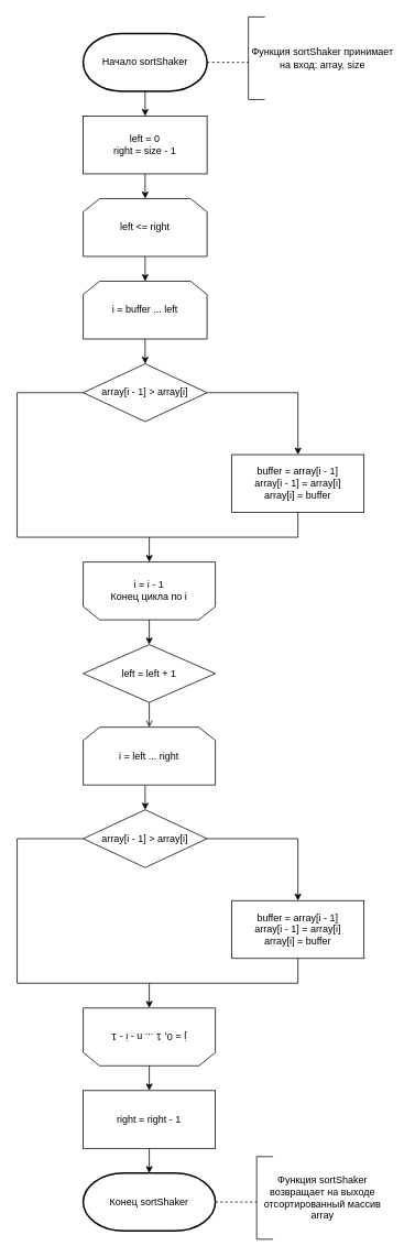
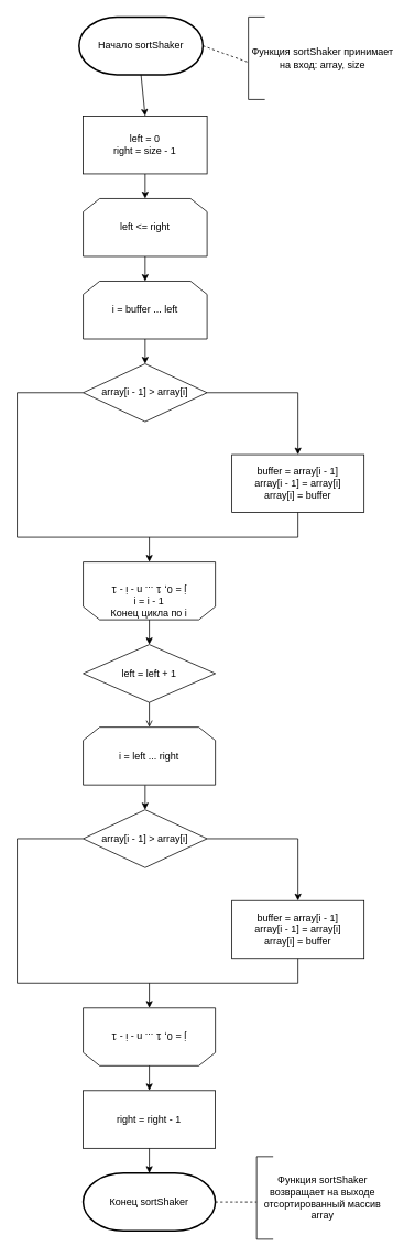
  <mxCell id="0" />
  <mxCell id="1" parent="0" />
- <mxCell id="2" value="Начало sortShaker" style="strokeWidth=2;html=1;shape=mxgraph.flowchart.terminator;whiteSpace=wrap;" vertex="1" parent="1"><mxGeometry x="100" y="40" width="150" height="70" as="geometry" /></mxCell>
+ <mxCell id="2" value="Начало sortShaker" style="strokeWidth=2;html=1;shape=mxgraph.flowchart.terminator;whiteSpace=wrap;" vertex="1" parent="1"><mxGeometry x="95" y="20" width="150" height="70" as="geometry" /></mxCell>
  <mxCell id="3" value="" style="endArrow=none;dashed=1;html=1;exitX=1;exitY=0.5;exitDx=0;exitDy=0;exitPerimeter=0;" edge="1" parent="1" source="2"><mxGeometry width="50" height="50" relative="1" as="geometry"><mxPoint x="410" y="150" as="sourcePoint" /><mxPoint x="300" y="75" as="targetPoint" /></mxGeometry></mxCell>
  <mxCell id="4" value="" style="endArrow=none;html=1;" edge="1" parent="1"><mxGeometry width="50" height="50" relative="1" as="geometry"><mxPoint x="300" y="120" as="sourcePoint" /><mxPoint x="300" y="20" as="targetPoint" /></mxGeometry></mxCell>
  <mxCell id="5" value="" style="endArrow=none;html=1;" edge="1" parent="1"><mxGeometry width="50" height="50" relative="1" as="geometry"><mxPoint x="300" y="20" as="sourcePoint" /><mxPoint x="320" y="20" as="targetPoint" /></mxGeometry></mxCell>
  <mxCell id="6" value="" style="endArrow=none;html=1;" edge="1" parent="1"><mxGeometry width="50" height="50" relative="1" as="geometry"><mxPoint x="300" y="120" as="sourcePoint" /><mxPoint x="320" y="120" as="targetPoint" /></mxGeometry></mxCell>
  <mxCell id="7" value="Функция sortShaker&amp;nbsp;принимает на вход: array, size" style="text;html=1;strokeColor=none;fillColor=none;align=center;verticalAlign=middle;whiteSpace=wrap;rounded=0;" vertex="1" parent="1"><mxGeometry x="300" y="20" width="180" height="100" as="geometry" /></mxCell>
  <mxCell id="8" value="Конец sortShaker" style="strokeWidth=2;html=1;shape=mxgraph.flowchart.terminator;whiteSpace=wrap;" vertex="1" parent="1"><mxGeometry x="100" y="1420" width="160" height="70" as="geometry" /></mxCell>
  <mxCell id="9" value="" style="endArrow=none;dashed=1;html=1;exitX=1;exitY=0.5;exitDx=0;exitDy=0;exitPerimeter=0;" edge="1" parent="1"><mxGeometry width="50" height="50" relative="1" as="geometry"><mxPoint x="260" y="1455" as="sourcePoint" /><mxPoint x="310" y="1455" as="targetPoint" /></mxGeometry></mxCell>
  <mxCell id="10" value="" style="endArrow=none;html=1;" edge="1" parent="1"><mxGeometry width="50" height="50" relative="1" as="geometry"><mxPoint x="310" y="1500" as="sourcePoint" /><mxPoint x="310" y="1400" as="targetPoint" /></mxGeometry></mxCell>
  <mxCell id="11" value="" style="endArrow=none;html=1;" edge="1" parent="1"><mxGeometry width="50" height="50" relative="1" as="geometry"><mxPoint x="310" y="1400" as="sourcePoint" /><mxPoint x="330" y="1400" as="targetPoint" /></mxGeometry></mxCell>
  <mxCell id="12" value="" style="endArrow=none;html=1;" edge="1" parent="1"><mxGeometry width="50" height="50" relative="1" as="geometry"><mxPoint x="310" y="1500" as="sourcePoint" /><mxPoint x="330" y="1500" as="targetPoint" /></mxGeometry></mxCell>
  <mxCell id="13" value="Функция sortShaker возвращает на выходе отсортированный массив&lt;br&gt;array" style="text;html=1;strokeColor=none;fillColor=none;align=center;verticalAlign=middle;whiteSpace=wrap;rounded=0;" vertex="1" parent="1"><mxGeometry x="310" y="1400" width="160" height="100" as="geometry" /></mxCell>
  <mxCell id="14" value="" style="endArrow=classic;html=1;strokeColor=#000000;exitX=0.5;exitY=1;exitDx=0;exitDy=0;exitPerimeter=0;entryX=0.5;entryY=0;entryDx=0;entryDy=0;" edge="1" parent="1" source="2"><mxGeometry width="50" height="50" relative="1" as="geometry"><mxPoint x="120" y="400" as="sourcePoint" /><mxPoint x="175" y="140" as="targetPoint" /></mxGeometry></mxCell>
  <mxCell id="15" value="" style="endArrow=classic;html=1;strokeColor=#000000;exitX=0.5;exitY=1;exitDx=0;exitDy=0;entryX=0.5;entryY=0;entryDx=0;entryDy=0;" edge="1" parent="1"><mxGeometry width="50" height="50" relative="1" as="geometry"><mxPoint x="175" y="210" as="sourcePoint" /><mxPoint x="175" y="240" as="targetPoint" /></mxGeometry></mxCell>
  <mxCell id="16" value="" style="endArrow=classic;html=1;strokeColor=#000000;exitX=0.5;exitY=1;exitDx=0;exitDy=0;entryX=0.5;entryY=0;entryDx=0;entryDy=0;" edge="1" parent="1"><mxGeometry width="50" height="50" relative="1" as="geometry"><mxPoint x="175" y="310" as="sourcePoint" /><mxPoint x="175" y="340" as="targetPoint" /></mxGeometry></mxCell>
  <mxCell id="17" value="" style="endArrow=classic;html=1;strokeColor=#000000;exitX=0.5;exitY=1;exitDx=0;exitDy=0;entryX=0.5;entryY=0;entryDx=0;entryDy=0;" edge="1" parent="1"><mxGeometry width="50" height="50" relative="1" as="geometry"><mxPoint x="175" y="410" as="sourcePoint" /><mxPoint x="175" y="440" as="targetPoint" /></mxGeometry></mxCell>
  <mxCell id="18" value="left = 0&lt;br&gt;right = size - 1" style="rounded=0;whiteSpace=wrap;html=1;shadow=0;sketch=0;strokeColor=#000000;" vertex="1" parent="1"><mxGeometry x="100" y="140" width="150" height="70" as="geometry" /></mxCell>
  <mxCell id="19" value="left &amp;lt;= right" style="shape=loopLimit;whiteSpace=wrap;html=1;shadow=0;sketch=0;strokeColor=#000000;" vertex="1" parent="1"><mxGeometry x="100" y="240" width="150" height="70" as="geometry" /></mxCell>
  <mxCell id="20" value="i = buffer ... left" style="shape=loopLimit;whiteSpace=wrap;html=1;shadow=0;sketch=0;strokeColor=#000000;" vertex="1" parent="1"><mxGeometry x="100" y="340" width="150" height="70" as="geometry" /></mxCell>
  <mxCell id="21" value="array[i - 1] &amp;gt; array[i]" style="rhombus;whiteSpace=wrap;html=1;shadow=0;sketch=0;strokeColor=#000000;fillColor=#ffffff;" vertex="1" parent="1"><mxGeometry x="100" y="440" width="150" height="70" as="geometry" /></mxCell>
  <mxCell id="22" value="" style="endArrow=classic;html=1;strokeColor=#000000;exitX=1;exitY=0.5;exitDx=0;exitDy=0;rounded=0;" edge="1" parent="1" source="21"><mxGeometry width="50" height="50" relative="1" as="geometry"><mxPoint x="280" y="560" as="sourcePoint" /><mxPoint x="360" y="550" as="targetPoint" /><Array as="points"><mxPoint x="360" y="475" /></Array></mxGeometry></mxCell>
  <mxCell id="23" value="buffer = array[i - 1]&lt;br&gt;array[i - 1] = array[i]&lt;br&gt;array[i] = buffer" style="rounded=0;whiteSpace=wrap;html=1;shadow=0;sketch=0;strokeColor=#000000;" vertex="1" parent="1"><mxGeometry x="280" y="550" width="160" height="70" as="geometry" /></mxCell>
  <mxCell id="24" value="" style="endArrow=none;html=1;strokeColor=#000000;entryX=0;entryY=0.5;entryDx=0;entryDy=0;rounded=0;" edge="1" parent="1" target="21"><mxGeometry width="50" height="50" relative="1" as="geometry"><mxPoint x="20" y="650" as="sourcePoint" /><mxPoint x="100" y="570" as="targetPoint" /><Array as="points"><mxPoint x="20" y="475" /></Array></mxGeometry></mxCell>
  <mxCell id="25" value="" style="endArrow=none;html=1;strokeColor=#000000;entryX=0.5;entryY=1;entryDx=0;entryDy=0;rounded=0;" edge="1" parent="1" target="23"><mxGeometry width="50" height="50" relative="1" as="geometry"><mxPoint x="20" y="650" as="sourcePoint" /><mxPoint x="410" y="680" as="targetPoint" /><Array as="points"><mxPoint x="360" y="650" /></Array></mxGeometry></mxCell>
  <mxCell id="26" value="" style="endArrow=classic;html=1;strokeColor=#000000;" edge="1" parent="1"><mxGeometry width="50" height="50" relative="1" as="geometry"><mxPoint x="180" y="650" as="sourcePoint" /><mxPoint x="180" y="680" as="targetPoint" /></mxGeometry></mxCell>
  <mxCell id="27" value="j = 0, 1 ... n - i - 1" style="shape=loopLimit;whiteSpace=wrap;html=1;shadow=0;sketch=0;strokeColor=#000000;rotation=-180;size=20;" vertex="1" parent="1"><mxGeometry x="100" y="680" width="160" height="70" as="geometry" /></mxCell>
- <mxCell id="28" value="i = i - 1&lt;br&gt;Конец цикла по i" style="text;html=1;align=center;verticalAlign=middle;whiteSpace=wrap;rounded=0;shadow=0;sketch=0;fillColor=#ffffff;" vertex="1" parent="1"><mxGeometry x="120" y="705" width="120" height="20" as="geometry" /></mxCell>
+ <mxCell id="28" value="i = i - 1&lt;br&gt;Конец цикла по i" style="text;html=1;align=center;verticalAlign=middle;whiteSpace=wrap;rounded=0;shadow=0;sketch=0;fillColor=#ffffff;" vertex="1" parent="1"><mxGeometry x="120" y="725" width="120" height="20" as="geometry" /></mxCell>
  <mxCell id="29" value="left = left + 1" style="rhombus;whiteSpace=wrap;html=1;shadow=0;sketch=0;strokeColor=#000000;" vertex="1" parent="1"><mxGeometry x="100" y="780" width="160" height="70" as="geometry" /></mxCell>
  <mxCell id="30" value="" style="endArrow=classic;html=1;strokeColor=#000000;exitX=0.5;exitY=0;exitDx=0;exitDy=0;entryX=0.5;entryY=0;entryDx=0;entryDy=0;" edge="1" parent="1" source="27" target="29"><mxGeometry width="50" height="50" relative="1" as="geometry"><mxPoint x="310" y="920" as="sourcePoint" /><mxPoint x="360" y="870" as="targetPoint" /></mxGeometry></mxCell>
  <mxCell id="31" value="" style="endArrow=classic;html=1;strokeColor=#000000;exitX=0.5;exitY=1;exitDx=0;exitDy=0;entryX=0.5;entryY=0;entryDx=0;entryDy=0;" edge="1" parent="1"><mxGeometry width="50" height="50" relative="1" as="geometry"><mxPoint x="175" y="950" as="sourcePoint" /><mxPoint x="175" y="980" as="targetPoint" /></mxGeometry></mxCell>
  <mxCell id="32" value="i = left ... right" style="shape=loopLimit;whiteSpace=wrap;html=1;shadow=0;sketch=0;strokeColor=#000000;" vertex="1" parent="1"><mxGeometry x="100" y="880" width="160" height="70" as="geometry" /></mxCell>
  <mxCell id="33" value="array[i - 1] &amp;gt; array[i]" style="rhombus;whiteSpace=wrap;html=1;shadow=0;sketch=0;strokeColor=#000000;fillColor=#ffffff;" vertex="1" parent="1"><mxGeometry x="100" y="980" width="150" height="70" as="geometry" /></mxCell>
  <mxCell id="34" value="" style="endArrow=classic;html=1;strokeColor=#000000;exitX=1;exitY=0.5;exitDx=0;exitDy=0;rounded=0;" edge="1" parent="1" source="33"><mxGeometry width="50" height="50" relative="1" as="geometry"><mxPoint x="280" y="1100" as="sourcePoint" /><mxPoint x="360" y="1090" as="targetPoint" /><Array as="points"><mxPoint x="360" y="1015" /></Array></mxGeometry></mxCell>
  <mxCell id="35" value="buffer = array[i - 1]&lt;br&gt;array[i - 1] = array[i]&lt;br&gt;array[i] = buffer" style="rounded=0;whiteSpace=wrap;html=1;shadow=0;sketch=0;strokeColor=#000000;" vertex="1" parent="1"><mxGeometry x="280" y="1090" width="160" height="70" as="geometry" /></mxCell>
  <mxCell id="36" value="" style="endArrow=none;html=1;strokeColor=#000000;entryX=0;entryY=0.5;entryDx=0;entryDy=0;rounded=0;" edge="1" parent="1" target="33"><mxGeometry width="50" height="50" relative="1" as="geometry"><mxPoint x="20" y="1190" as="sourcePoint" /><mxPoint x="100" y="1110" as="targetPoint" /><Array as="points"><mxPoint x="20" y="1015" /></Array></mxGeometry></mxCell>
  <mxCell id="37" value="" style="endArrow=none;html=1;strokeColor=#000000;entryX=0.5;entryY=1;entryDx=0;entryDy=0;rounded=0;" edge="1" parent="1" target="35"><mxGeometry width="50" height="50" relative="1" as="geometry"><mxPoint x="20" y="1190" as="sourcePoint" /><mxPoint x="410" y="1220" as="targetPoint" /><Array as="points"><mxPoint x="360" y="1190" /></Array></mxGeometry></mxCell>
  <mxCell id="38" value="" style="endArrow=classic;html=1;strokeColor=#000000;" edge="1" parent="1"><mxGeometry width="50" height="50" relative="1" as="geometry"><mxPoint x="180" y="1190" as="sourcePoint" /><mxPoint x="180" y="1220" as="targetPoint" /></mxGeometry></mxCell>
  <mxCell id="39" value="j = 0, 1 ... n - i - 1" style="shape=loopLimit;whiteSpace=wrap;html=1;shadow=0;sketch=0;strokeColor=#000000;rotation=-180;size=20;" vertex="1" parent="1"><mxGeometry x="100" y="1220" width="160" height="70" as="geometry" /></mxCell>
  <mxCell id="40" value="" style="endArrow=open;html=1;strokeColor=#000000;exitX=0.5;exitY=1;exitDx=0;exitDy=0;entryX=0.5;entryY=0;entryDx=0;entryDy=0;" edge="1" parent="1" source="29" target="32"><mxGeometry width="50" height="50" relative="1" as="geometry"><mxPoint x="340" y="990" as="sourcePoint" /><mxPoint x="390" y="940" as="targetPoint" /></mxGeometry></mxCell>
  <mxCell id="41" value="" style="endArrow=classic;html=1;strokeColor=#000000;exitX=0.5;exitY=0;exitDx=0;exitDy=0;" edge="1" parent="1" source="39"><mxGeometry width="50" height="50" relative="1" as="geometry"><mxPoint x="200" y="1400" as="sourcePoint" /><mxPoint x="180" y="1320" as="targetPoint" /></mxGeometry></mxCell>
  <mxCell id="42" value="right = right - 1" style="rounded=0;whiteSpace=wrap;html=1;shadow=0;sketch=0;strokeColor=#000000;fillColor=#ffffff;" vertex="1" parent="1"><mxGeometry x="100" y="1320" width="160" height="70" as="geometry" /></mxCell>
  <mxCell id="43" value="" style="endArrow=classic;html=1;strokeColor=#000000;exitX=0.5;exitY=1;exitDx=0;exitDy=0;entryX=0.5;entryY=1;entryDx=0;entryDy=0;" edge="1" parent="1" source="42"><mxGeometry width="50" height="50" relative="1" as="geometry"><mxPoint x="350" y="1450" as="sourcePoint" /><mxPoint x="180" y="1420" as="targetPoint" /></mxGeometry></mxCell>
